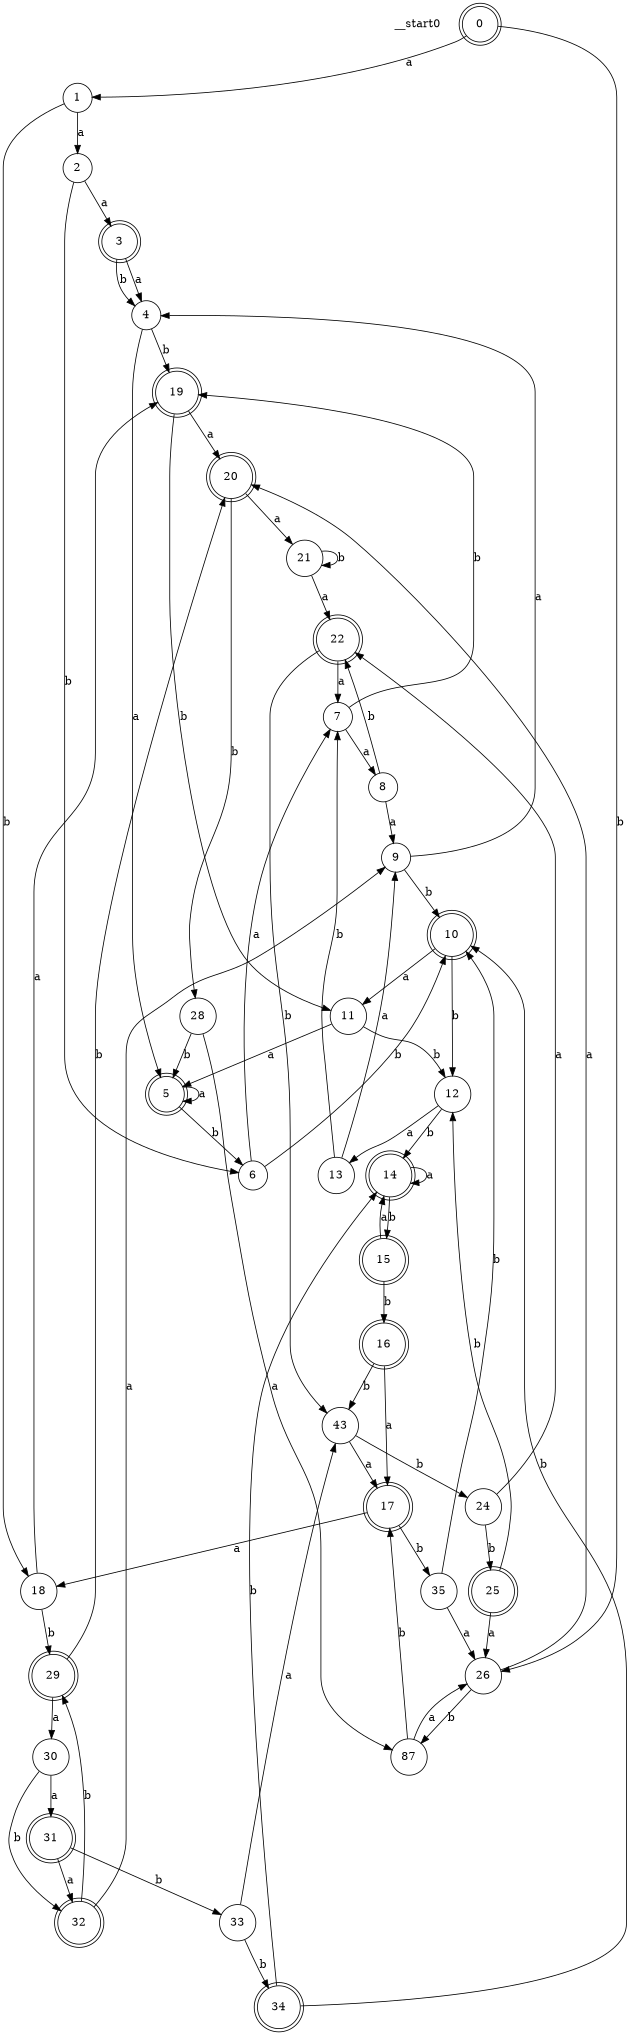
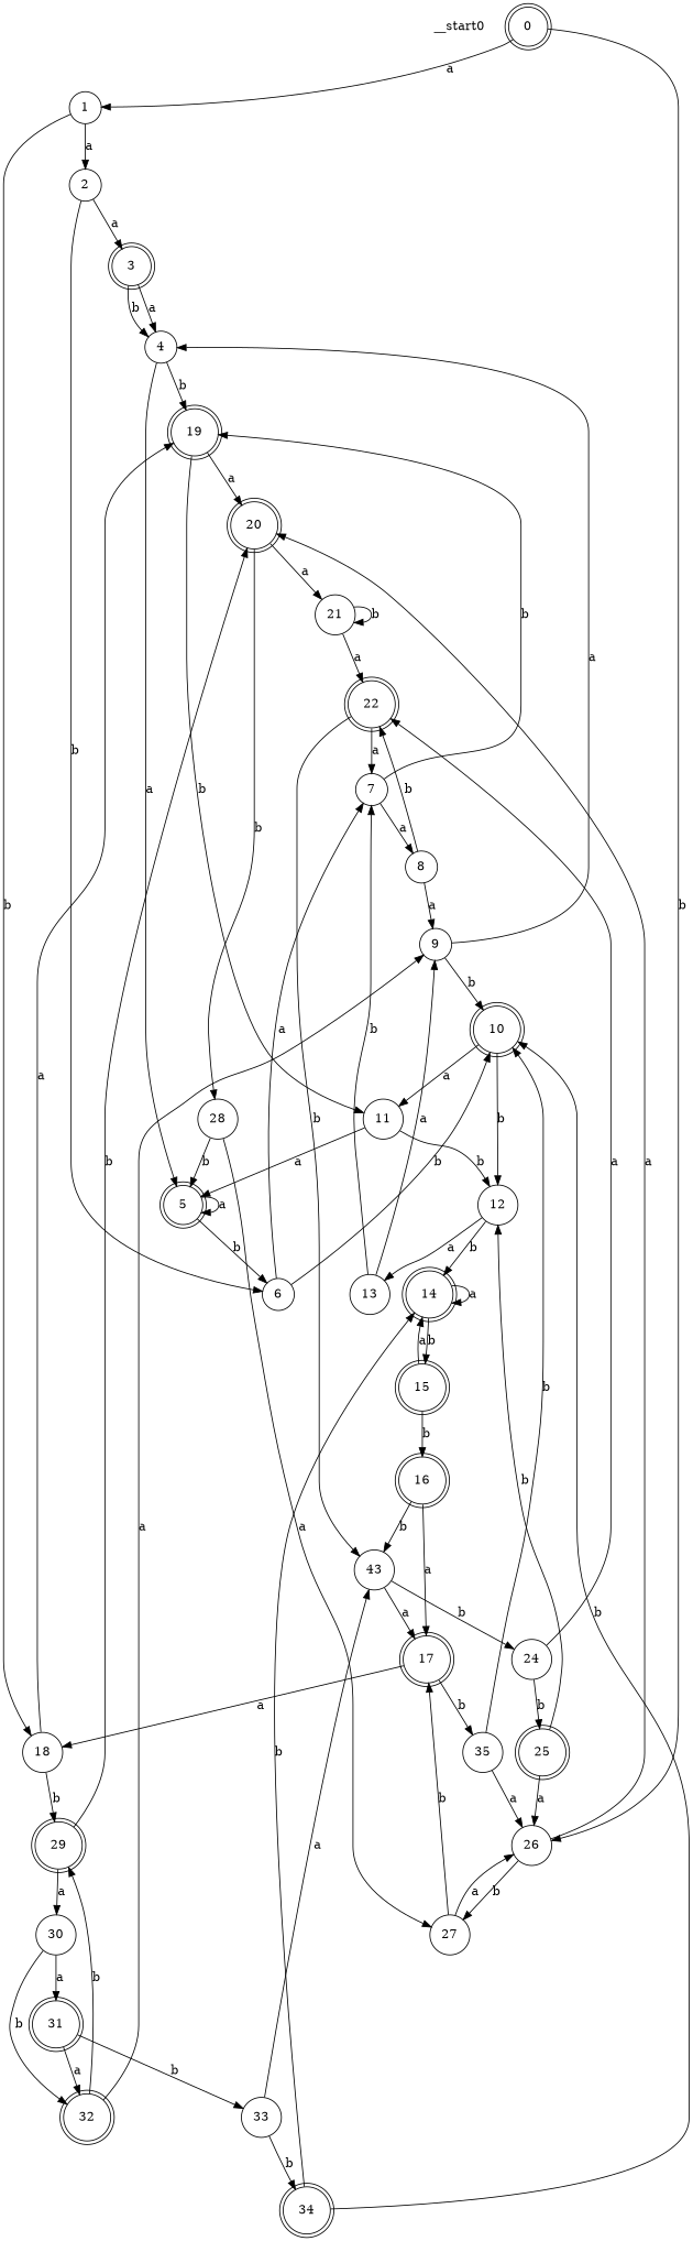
  digraph {
    rankdir=TB
    node [shape=circle color=black fillcolor=white style=filled]
    __start0 [shape=none color="" fillcolor="" style=""]
    n2 [label=0 shape=doublecircle style="rounded,filled"]
    n3 [label=1]
    n4 [label=26]
    n5 [label=2]
    n6 [label=18]
    n7 [label=20 shape=doublecircle style="rounded,filled"]
-   n8 [label=87]
+   n8 [label=27]
    n9 [label=3 shape=doublecircle style="rounded,filled"]
    n10 [label=6]
    n11 [label=19 shape=doublecircle style="rounded,filled"]
    n12 [label=29 shape=doublecircle style="rounded,filled"]
    n13 [label=4]
    n14 [label=7]
    n15 [label=10 shape=doublecircle style="rounded,filled"]
    n16 [label=5 shape=doublecircle style="rounded,filled"]
    n17 [label=11]
    n18 [label=8]
    n19 [label=12]
    n20 [label=9]
    n21 [label=22 shape=doublecircle style="rounded,filled"]
    n22 [label=43]
    n23 [label=13]
    n24 [label=14 shape=doublecircle style="rounded,filled"]
    n25 [label=15 shape=doublecircle style="rounded,filled"]
    n26 [label=16 shape=doublecircle style="rounded,filled"]
    n27 [label=17 shape=doublecircle style="rounded,filled"]
    n28 [label=35]
    n29 [label=24]
    n30 [label=30]
    n31 [label=21]
    n32 [label=28]
    n33 [label=25 shape=doublecircle style="rounded,filled"]
    n34 [label=31 shape=doublecircle style="rounded,filled"]
    n35 [label=32 shape=doublecircle style="rounded,filled"]
    n36 [label=33]
    n37 [label=34 shape=doublecircle style="rounded,filled"]
    n2 -> n3 [label=a]
    n2 -> n4 [label=b]
    n3 -> n5 [label=a]
    n3 -> n6 [label=b]
    n4 -> n7 [label=a]
    n4 -> n8 [label=b]
    n5 -> n9 [label=a]
    n5 -> n10 [label=b]
    n6 -> n11 [label=a]
    n6 -> n12 [label=b]
    n7 -> n31 [label=a]
    n7 -> n32 [label=b]
    n8 -> n4 [label=a]
    n8 -> n27 [label=b]
    n9 -> n13 [label=a]
    n9 -> n13 [label=b]
    n10 -> n14 [label=a]
    n10 -> n15 [label=b]
    n11 -> n7 [label=a]
    n11 -> n17 [label=b]
    n12 -> n7 [label=b]
    n12 -> n30 [label=a]
    n13 -> n11 [label=b]
    n13 -> n16 [label=a]
    n14 -> n11 [label=b]
    n14 -> n18 [label=a]
    n15 -> n17 [label=a]
    n15 -> n19 [label=b]
    n16 -> n10 [label=b]
    n16 -> n16 [label=a]
    n17 -> n16 [label=a]
    n17 -> n19 [label=b]
    n18 -> n20 [label=a]
    n18 -> n21 [label=b]
    n19 -> n23 [label=a]
    n19 -> n24 [label=b]
    n20 -> n13 [label=a]
    n20 -> n15 [label=b]
    n21 -> n14 [label=a]
    n21 -> n22 [label=b]
    n22 -> n27 [label=a]
    n22 -> n29 [label=b]
    n23 -> n14 [label=b]
    n23 -> n20 [label=a]
    n24 -> n24 [label=a]
    n24 -> n25 [label=b]
    n25 -> n24 [label=a]
    n25 -> n26 [label=b]
    n26 -> n22 [label=b]
    n26 -> n27 [label=a]
    n27 -> n6 [label=a]
    n27 -> n28 [label=b]
    n28 -> n4 [label=a]
    n28 -> n15 [label=b]
    n29 -> n21 [label=a]
    n29 -> n33 [label=b]
    n30 -> n34 [label=a]
    n30 -> n35 [label=b]
    n31 -> n21 [label=a]
    n31 -> n31 [label=b]
    n32 -> n8 [label=a]
    n32 -> n16 [label=b]
    n33 -> n4 [label=a]
    n33 -> n19 [label=b]
    n34 -> n35 [label=a]
    n34 -> n36 [label=b]
    n35 -> n12 [label=b]
    n35 -> n20 [label=a]
    n36 -> n22 [label=a]
    n36 -> n37 [label=b]
    n37 -> n15 [label=b]
    n37 -> n24 [label=b]
  }
